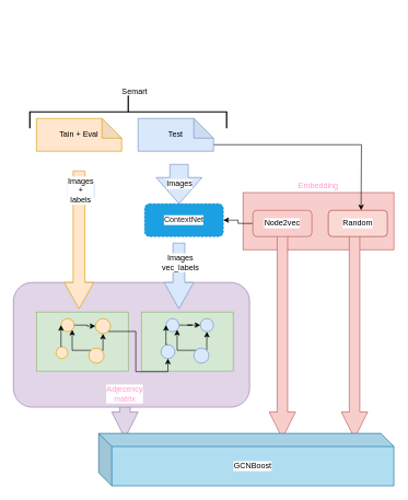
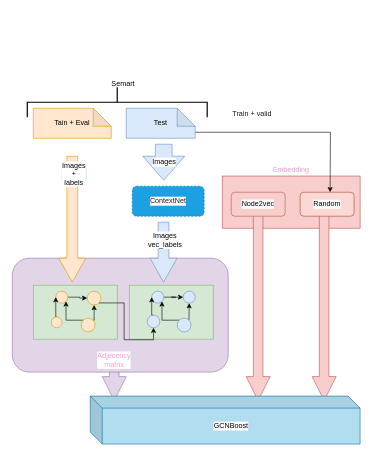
  <mxCell id="0" />
  <mxCell id="1" parent="0" />
  <mxCell id="2" value="" style="rounded=0;whiteSpace=wrap;html=1;labelBackgroundColor=#ffffff;sketch=0;strokeColor=#b85450;fillColor=#f8cecc;" vertex="1" parent="1"><mxGeometry x="370" y="293" width="230" height="87" as="geometry" /></mxCell>
  <mxCell id="3" value="" style="html=1;shadow=0;dashed=0;align=center;verticalAlign=middle;shape=mxgraph.arrows2.arrow;dy=0.6;dx=40;direction=south;notch=0;labelBackgroundColor=#ffffff;sketch=0;strokeColor=#b85450;fillColor=#f8cecc;" vertex="1" parent="1"><mxGeometry x="410" y="352.5" width="40" height="315" as="geometry" /></mxCell>
  <mxCell id="4" value="" style="html=1;shadow=0;dashed=0;align=center;verticalAlign=middle;shape=mxgraph.arrows2.arrow;dy=0.6;dx=40;direction=south;notch=0;labelBackgroundColor=#ffffff;sketch=0;strokeColor=#9673a6;fillColor=#e1d5e7;" vertex="1" parent="1"><mxGeometry x="170" y="590" width="40" height="77.5" as="geometry" /></mxCell>
  <mxCell id="5" value="" style="rounded=1;whiteSpace=wrap;html=1;labelBackgroundColor=#ffffff;sketch=0;strokeColor=#9673a6;fillColor=#e1d5e7;" vertex="1" parent="1"><mxGeometry x="20" y="430" width="360" height="190" as="geometry" /></mxCell>
  <mxCell id="6" value="" style="rounded=0;whiteSpace=wrap;html=1;labelBackgroundColor=#ffffff;sketch=0;fillColor=#d5e8d4;strokeColor=#82b366;" vertex="1" parent="1"><mxGeometry x="55" y="475" width="140" height="90" as="geometry" /></mxCell>
  <mxCell id="7" value="" style="strokeWidth=2;html=1;shape=mxgraph.flowchart.annotation_2;align=left;labelPosition=right;pointerEvents=1;rotation=90;" vertex="1" parent="1"><mxGeometry x="170" y="20" width="50" height="300" as="geometry" /></mxCell>
  <mxCell id="8" value="Semart" style="text;html=1;strokeColor=none;fillColor=none;align=center;verticalAlign=middle;whiteSpace=wrap;rounded=0;" vertex="1" parent="1"><mxGeometry x="185" y="130" width="40" height="20" as="geometry" /></mxCell>
  <mxCell id="9" value="" style="html=1;shadow=0;dashed=0;align=center;verticalAlign=middle;shape=mxgraph.arrows2.arrow;dy=0.6;dx=40;direction=south;notch=0;fillColor=#ffe6cc;strokeColor=#d79b00;" vertex="1" parent="1"><mxGeometry x="97.5" y="260" width="45" height="210" as="geometry" /></mxCell>
  <mxCell id="10" value="Tain + Eval" style="shape=note;whiteSpace=wrap;html=1;backgroundOutline=1;darkOpacity=0.05;fillColor=#ffe6cc;strokeColor=#d79b00;" vertex="1" parent="1"><mxGeometry x="55" y="180" width="130" height="50" as="geometry" /></mxCell>
  <mxCell id="11" style="edgeStyle=orthogonalEdgeStyle;rounded=0;orthogonalLoop=1;jettySize=auto;html=1;exitX=0;exitY=0;exitDx=115;exitDy=40;exitPerimeter=0;fontColor=#99CCFF;" edge="1" parent="1" source="12"><mxGeometry relative="1" as="geometry"><mxPoint x="550" y="320" as="targetPoint" /></mxGeometry></mxCell>
  <mxCell id="12" value="Test" style="shape=note;whiteSpace=wrap;html=1;backgroundOutline=1;darkOpacity=0.05;fillColor=#dae8fc;strokeColor=#6c8ebf;" vertex="1" parent="1"><mxGeometry x="210" y="180" width="115" height="50" as="geometry" /></mxCell>
  <mxCell id="13" style="edgeStyle=orthogonalEdgeStyle;rounded=0;orthogonalLoop=1;jettySize=auto;html=1;exitX=1;exitY=0;exitDx=0;exitDy=0;entryX=0.5;entryY=1;entryDx=0;entryDy=0;" edge="1" parent="1" source="15" target="18"><mxGeometry relative="1" as="geometry" /></mxCell>
  <mxCell id="14" style="edgeStyle=orthogonalEdgeStyle;rounded=0;orthogonalLoop=1;jettySize=auto;html=1;exitX=0;exitY=0;exitDx=0;exitDy=0;entryX=1;entryY=1;entryDx=0;entryDy=0;" edge="1" parent="1" source="15" target="17"><mxGeometry relative="1" as="geometry" /></mxCell>
  <mxCell id="15" value="" style="ellipse;whiteSpace=wrap;html=1;aspect=fixed;labelBackgroundColor=#ffffff;sketch=0;fillColor=#ffe6cc;strokeColor=#d79b00;" vertex="1" parent="1"><mxGeometry x="135" y="530" width="23" height="23" as="geometry" /></mxCell>
  <mxCell id="16" style="edgeStyle=orthogonalEdgeStyle;rounded=0;orthogonalLoop=1;jettySize=auto;html=1;exitX=1;exitY=0.5;exitDx=0;exitDy=0;" edge="1" parent="1" source="17" target="18"><mxGeometry relative="1" as="geometry" /></mxCell>
  <mxCell id="17" value="" style="ellipse;whiteSpace=wrap;html=1;aspect=fixed;labelBackgroundColor=#ffffff;sketch=0;fillColor=#ffe6cc;strokeColor=#d79b00;" vertex="1" parent="1"><mxGeometry x="92.5" y="485" width="20" height="20" as="geometry" /></mxCell>
  <mxCell id="18" value="" style="ellipse;whiteSpace=wrap;html=1;aspect=fixed;labelBackgroundColor=#ffffff;sketch=0;fillColor=#ffe6cc;strokeColor=#d79b00;" vertex="1" parent="1"><mxGeometry x="145" y="485" width="23" height="23" as="geometry" /></mxCell>
  <mxCell id="19" style="edgeStyle=orthogonalEdgeStyle;rounded=0;orthogonalLoop=1;jettySize=auto;html=1;exitX=0.5;exitY=0;exitDx=0;exitDy=0;entryX=0;entryY=0.5;entryDx=0;entryDy=0;" edge="1" parent="1" source="20" target="17"><mxGeometry relative="1" as="geometry" /></mxCell>
  <mxCell id="20" value="" style="ellipse;whiteSpace=wrap;html=1;aspect=fixed;labelBackgroundColor=#ffffff;sketch=0;fillColor=#ffe6cc;strokeColor=#d79b00;" vertex="1" parent="1"><mxGeometry x="85" y="528" width="18" height="18" as="geometry" /></mxCell>
  <mxCell id="21" value="" style="rounded=0;whiteSpace=wrap;html=1;labelBackgroundColor=#ffffff;sketch=0;fillColor=#d5e8d4;strokeColor=#82b366;" vertex="1" parent="1"><mxGeometry x="215" y="475" width="140" height="90" as="geometry" /></mxCell>
  <mxCell id="22" style="edgeStyle=orthogonalEdgeStyle;rounded=0;orthogonalLoop=1;jettySize=auto;html=1;exitX=1;exitY=0;exitDx=0;exitDy=0;entryX=0.5;entryY=1;entryDx=0;entryDy=0;" edge="1" parent="1" source="24" target="27"><mxGeometry relative="1" as="geometry" /></mxCell>
  <mxCell id="23" style="edgeStyle=orthogonalEdgeStyle;rounded=0;orthogonalLoop=1;jettySize=auto;html=1;exitX=0;exitY=0;exitDx=0;exitDy=0;entryX=1;entryY=1;entryDx=0;entryDy=0;" edge="1" parent="1" source="24" target="26"><mxGeometry relative="1" as="geometry" /></mxCell>
  <mxCell id="24" value="" style="ellipse;whiteSpace=wrap;html=1;aspect=fixed;labelBackgroundColor=#ffffff;sketch=0;fillColor=#dae8fc;strokeColor=#6c8ebf;" vertex="1" parent="1"><mxGeometry x="295" y="530" width="23" height="23" as="geometry" /></mxCell>
  <mxCell id="25" style="edgeStyle=orthogonalEdgeStyle;rounded=0;orthogonalLoop=1;jettySize=auto;html=1;exitX=1;exitY=0.5;exitDx=0;exitDy=0;" edge="1" parent="1" source="26" target="27"><mxGeometry relative="1" as="geometry" /></mxCell>
  <mxCell id="26" value="" style="ellipse;whiteSpace=wrap;html=1;aspect=fixed;labelBackgroundColor=#ffffff;sketch=0;fillColor=#dae8fc;strokeColor=#6c8ebf;" vertex="1" parent="1"><mxGeometry x="252.5" y="485" width="20" height="20" as="geometry" /></mxCell>
  <mxCell id="27" value="" style="ellipse;whiteSpace=wrap;html=1;aspect=fixed;labelBackgroundColor=#ffffff;sketch=0;fillColor=#dae8fc;strokeColor=#6c8ebf;" vertex="1" parent="1"><mxGeometry x="305" y="485" width="20" height="20" as="geometry" /></mxCell>
  <mxCell id="28" style="edgeStyle=orthogonalEdgeStyle;rounded=0;orthogonalLoop=1;jettySize=auto;html=1;exitX=0.5;exitY=0;exitDx=0;exitDy=0;entryX=0;entryY=0.5;entryDx=0;entryDy=0;" edge="1" parent="1" source="29" target="26"><mxGeometry relative="1" as="geometry" /></mxCell>
  <mxCell id="29" value="" style="ellipse;whiteSpace=wrap;html=1;aspect=fixed;labelBackgroundColor=#ffffff;sketch=0;fillColor=#dae8fc;strokeColor=#6c8ebf;" vertex="1" parent="1"><mxGeometry x="245" y="525" width="21" height="21" as="geometry" /></mxCell>
  <mxCell id="30" value="Images + labels" style="text;html=1;fillColor=#dae8fc;align=center;verticalAlign=middle;whiteSpace=wrap;rounded=0;labelBackgroundColor=#ffffff;sketch=0;strokeColor=#99CCFF;" vertex="1" parent="1"><mxGeometry x="103" y="280" width="40" height="20" as="geometry" /></mxCell>
- <mxCell id="31" value="Images" style="html=1;shadow=0;dashed=0;align=center;verticalAlign=middle;shape=mxgraph.arrows2.arrow;dy=0.6;dx=40;direction=south;notch=0;labelBackgroundColor=#ffffff;sketch=0;strokeColor=#6c8ebf;fillColor=#dae8fc;" vertex="1" parent="1"><mxGeometry x="237.5" y="250" width="70" height="60" as="geometry" /></mxCell>
+ <mxCell id="31" value="Images" style="html=1;shadow=0;dashed=0;align=center;verticalAlign=middle;shape=mxgraph.arrows2.arrow;dy=0.6;dx=40;direction=south;notch=0;labelBackgroundColor=#ffffff;sketch=0;strokeColor=#6c8ebf;fillColor=#dae8fc;" vertex="1" parent="1"><mxGeometry x="237.5" y="240" width="70" height="60" as="geometry" /></mxCell>
  <mxCell id="32" value="&lt;font color=&quot;#1A1A1A&quot;&gt;ContextNet&lt;/font&gt;" style="rounded=1;whiteSpace=wrap;html=1;labelBackgroundColor=#ffffff;sketch=0;strokeColor=#006EAF;fillColor=#1ba1e2;fontColor=#ffffff;dashed=1;" vertex="1" parent="1"><mxGeometry x="220" y="310" width="120" height="50" as="geometry" /></mxCell>
  <mxCell id="33" value="" style="html=1;shadow=0;dashed=0;align=center;verticalAlign=middle;shape=mxgraph.arrows2.arrow;dy=0.6;dx=40;direction=south;notch=0;fillColor=#dae8fc;strokeColor=#6c8ebf;" vertex="1" parent="1"><mxGeometry x="249.75" y="370" width="45" height="100" as="geometry" /></mxCell>
  <mxCell id="34" value="Images vec_labels" style="text;html=1;fillColor=#dae8fc;align=center;verticalAlign=middle;whiteSpace=wrap;rounded=0;labelBackgroundColor=#ffffff;sketch=0;strokeColor=#99CCFF;" vertex="1" parent="1"><mxGeometry x="254.75" y="390" width="40" height="20" as="geometry" /></mxCell>
  <mxCell id="35" style="edgeStyle=orthogonalEdgeStyle;rounded=0;orthogonalLoop=1;jettySize=auto;html=1;exitX=1;exitY=1;exitDx=0;exitDy=0;entryX=0.5;entryY=1;entryDx=0;entryDy=0;fontColor=#99CCFF;" edge="1" parent="1" source="18" target="29"><mxGeometry relative="1" as="geometry" /></mxCell>
- <mxCell id="36" style="edgeStyle=orthogonalEdgeStyle;rounded=0;orthogonalLoop=1;jettySize=auto;html=1;exitX=0;exitY=0.5;exitDx=0;exitDy=0;entryX=1;entryY=0.5;entryDx=0;entryDy=0;fontColor=#99CCFF;" edge="1" parent="1" source="37" target="32"><mxGeometry relative="1" as="geometry" /></mxCell>
  <mxCell id="37" value="&lt;span style=&quot;background-color: rgb(255 , 255 , 255)&quot;&gt;Node2vec&lt;/span&gt;" style="rounded=1;whiteSpace=wrap;html=1;labelBackgroundColor=#ffffff;sketch=0;strokeColor=#b85450;fillColor=#f8cecc;" vertex="1" parent="1"><mxGeometry x="385" y="320" width="90" height="40" as="geometry" /></mxCell>
+ <mxCell id="38" value="&lt;div&gt;&lt;font color=&quot;#1A1A1A&quot;&gt;Train + valid&lt;/font&gt;&lt;/div&gt;" style="text;html=1;strokeColor=none;fillColor=none;align=center;verticalAlign=middle;whiteSpace=wrap;rounded=0;labelBackgroundColor=#ffffff;sketch=0;fontColor=#99CCFF;" vertex="1" parent="1"><mxGeometry x="370" y="180" width="100" height="20" as="geometry" /></mxCell>
  <mxCell id="39" value="" style="html=1;shadow=0;dashed=0;align=center;verticalAlign=middle;shape=mxgraph.arrows2.arrow;dy=0.6;dx=40;direction=south;notch=0;labelBackgroundColor=#ffffff;sketch=0;strokeColor=#b85450;fillColor=#f8cecc;" vertex="1" parent="1"><mxGeometry x="520" y="352.5" width="40" height="315" as="geometry" /></mxCell>
  <mxCell id="40" value="GCNBoost" style="shape=cube;whiteSpace=wrap;html=1;boundedLbl=1;backgroundOutline=1;darkOpacity=0.05;darkOpacity2=0.1;labelBackgroundColor=#ffffff;sketch=0;strokeColor=#10739e;fillColor=#b1ddf0;" vertex="1" parent="1"><mxGeometry x="150" y="660" width="450" height="80" as="geometry" /></mxCell>
  <mxCell id="41" value="Random" style="rounded=1;whiteSpace=wrap;html=1;labelBackgroundColor=#ffffff;sketch=0;strokeColor=#ae4132;fillColor=#fad9d5;" vertex="1" parent="1"><mxGeometry x="500" y="320" width="90" height="40" as="geometry" /></mxCell>
  <mxCell id="42" value="&lt;font color=&quot;#FF99CC&quot;&gt;Embedding&lt;/font&gt;" style="text;html=1;strokeColor=none;fillColor=none;align=center;verticalAlign=middle;whiteSpace=wrap;rounded=0;labelBackgroundColor=#ffffff;sketch=0;fontColor=#99CCFF;" vertex="1" parent="1"><mxGeometry x="465" y="273" width="40" height="20" as="geometry" /></mxCell>
  <mxCell id="43" value="&lt;font color=&quot;#FF99CC&quot;&gt;Adjecency matrix&lt;/font&gt;" style="text;html=1;strokeColor=none;fillColor=none;align=center;verticalAlign=middle;whiteSpace=wrap;rounded=0;labelBackgroundColor=#ffffff;sketch=0;fontColor=#99CCFF;" vertex="1" parent="1"><mxGeometry x="170" y="590" width="40" height="20" as="geometry" /></mxCell>
